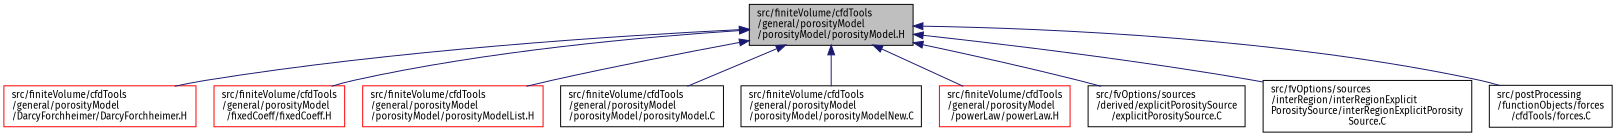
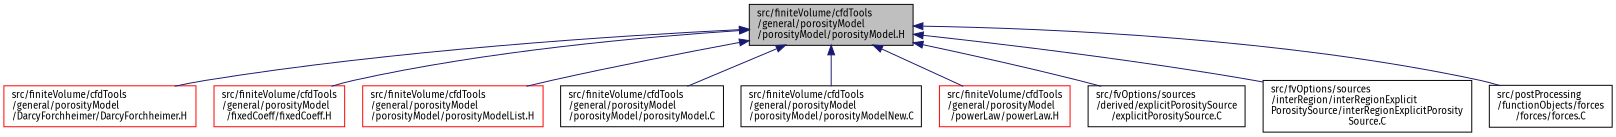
  digraph {
    fontname="Fira Sans"
    node [color=black fontname="Fira Sans" fontsize=10 shape=record]
    edge [color=midnightblue dir=back fontname="Fira Sans" fontsize=10 labelfontname=Helvetica labelfontsize=10 style=solid]
    n1 [fillcolor=grey75 fontcolor=black height=0.2 label="src/finiteVolume/cfdTools\l/general/porosityModel\l/porosityModel/porosityModel.H" style=filled width=0.4]
    n2 [color=red height=0.2 label="src/finiteVolume/cfdTools\l/general/porosityModel\l/DarcyForchheimer/DarcyForchheimer.H" width=0.4]
    n3 [color=red height=0.2 label="src/finiteVolume/cfdTools\l/general/porosityModel\l/fixedCoeff/fixedCoeff.H" width=0.4]
    n4 [color=red height=0.2 label="src/finiteVolume/cfdTools\l/general/porosityModel\l/porosityModel/porosityModelList.H" width=0.4]
    n5 [height=0.2 label="src/finiteVolume/cfdTools\l/general/porosityModel\l/porosityModel/porosityModel.C" width=0.4]
    n6 [height=0.2 label="src/finiteVolume/cfdTools\l/general/porosityModel\l/porosityModel/porosityModelNew.C" width=0.4]
    n7 [color=red height=0.2 label="src/finiteVolume/cfdTools\l/general/porosityModel\l/powerLaw/powerLaw.H" width=0.4]
    n8 [height=0.2 label="src/fvOptions/sources\l/derived/explicitPorositySource\l/explicitPorositySource.C" width=0.4]
    n9 [height=0.2 label="src/fvOptions/sources\l/interRegion/interRegionExplicit\lPorositySource/interRegionExplicitPorosity\lSource.C" width=0.4]
-   n10 [height=0.2 label="src/postProcessing\l/functionObjects/forces\l/cfdTools/forces.C" width=0.4]
+   n10 [height=0.2 label="src/postProcessing\l/functionObjects/forces\l/forces/forces.C" width=0.4]
    n1 -> n2
    n1 -> n3
    n1 -> n4
    n1 -> n5
    n1 -> n6
    n1 -> n7
    n1 -> n8
    n1 -> n9
    n1 -> n10
  }
